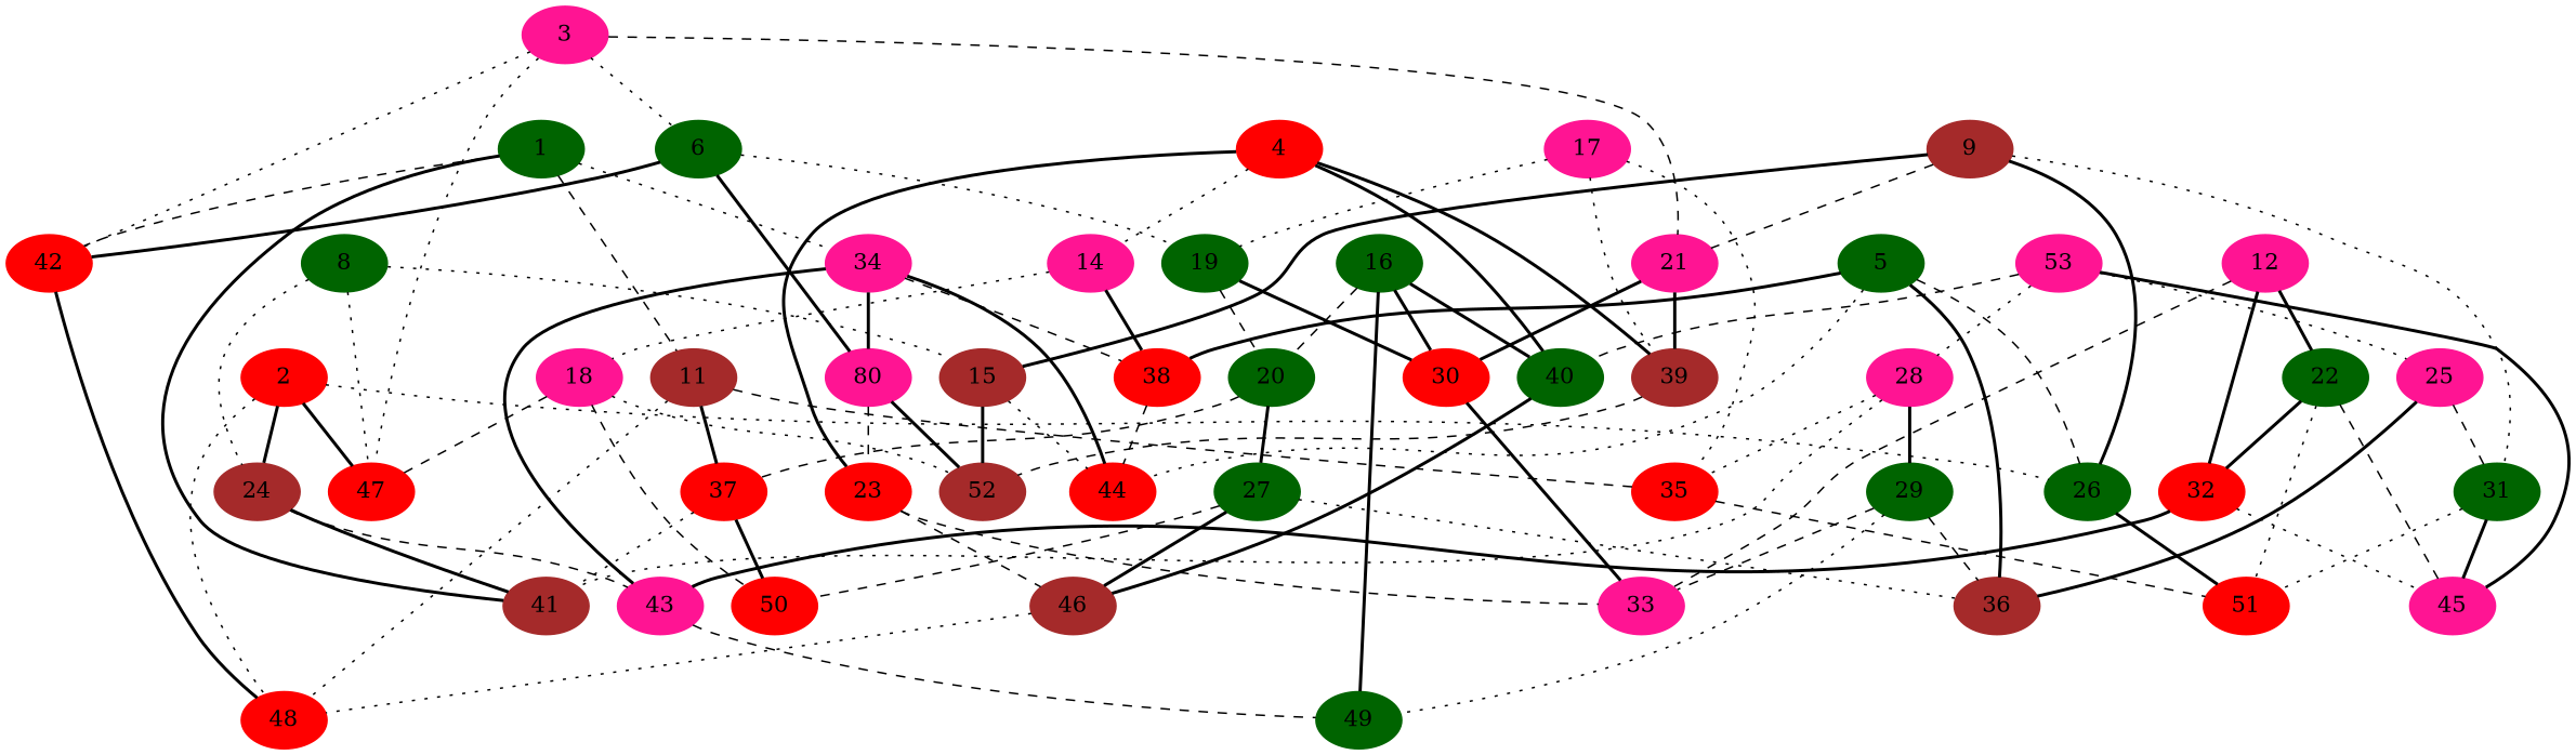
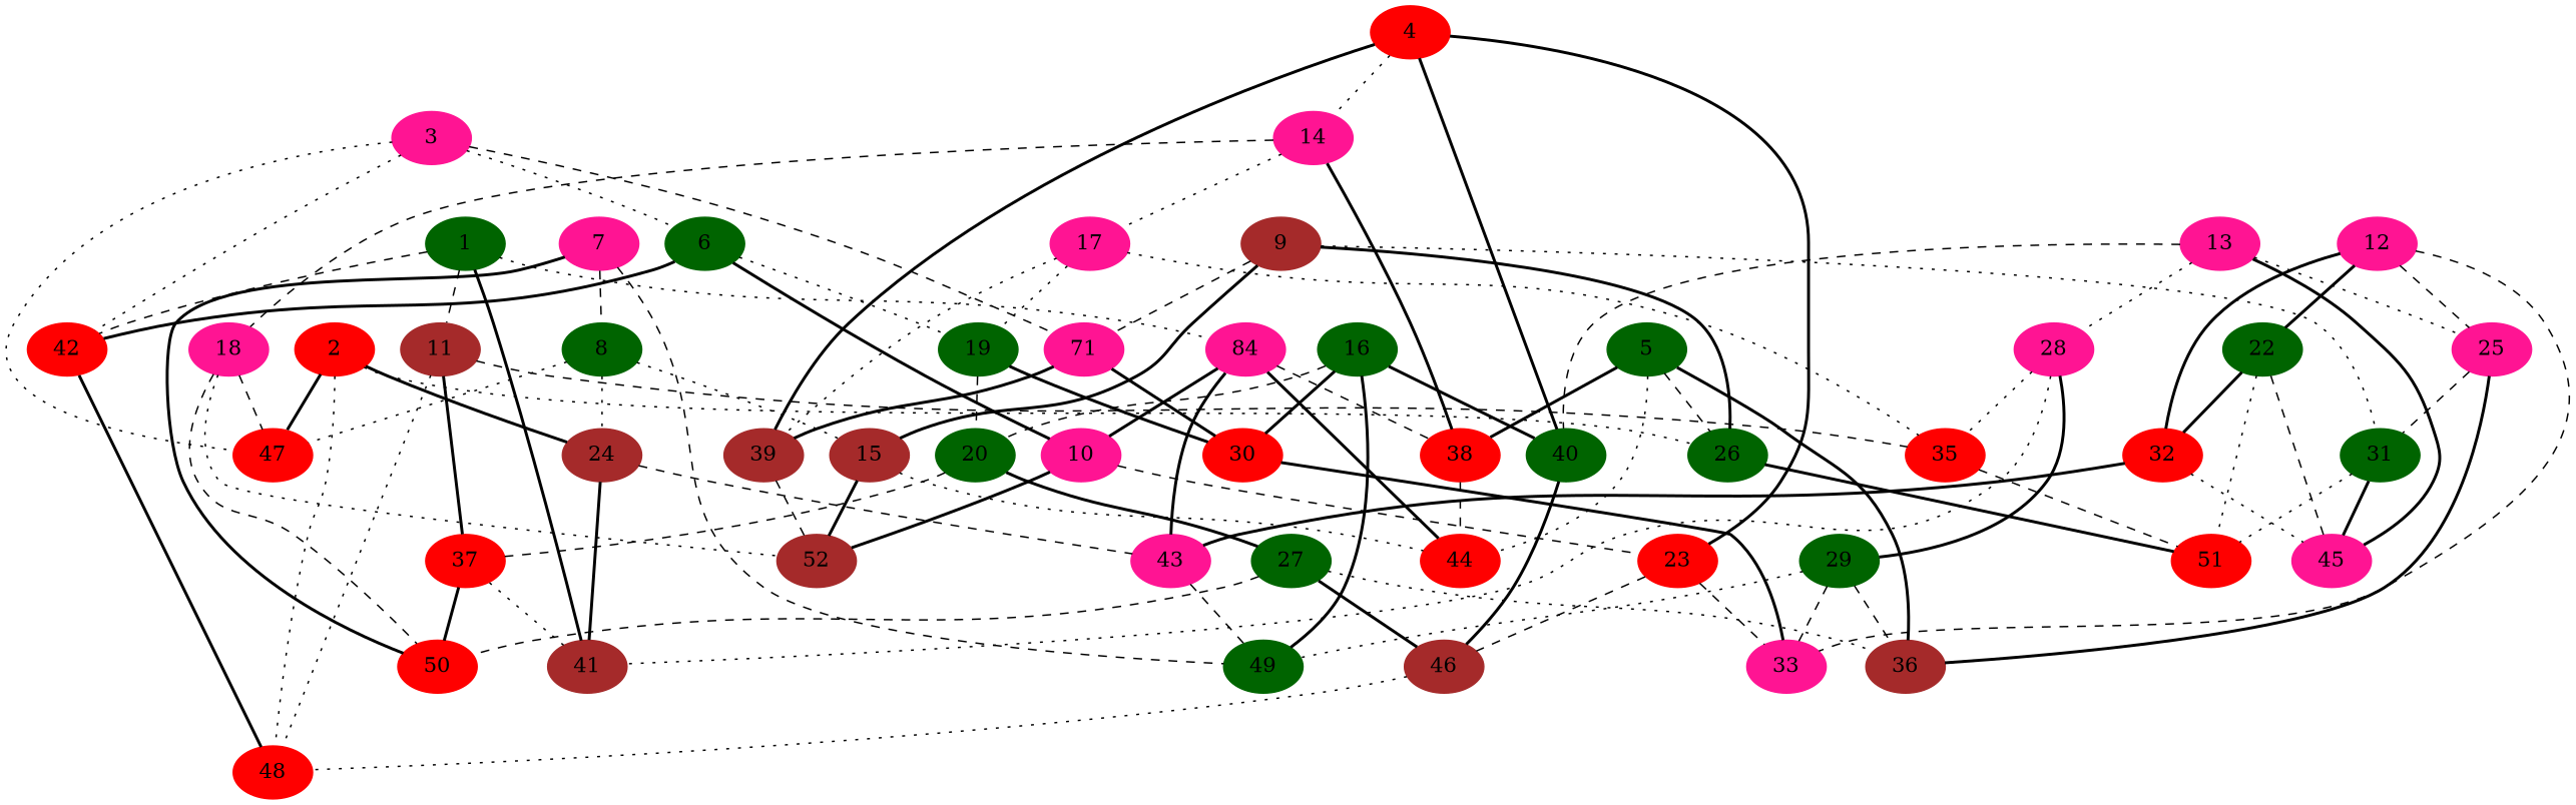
  graph {
    node [color=deeppink style=filled]
    edge [style=bold]
    1 [color=darkgreen]
    11 [color=brown]
-   34
+   34 [label=84]
    41 [color=brown]
    42 [color=red]
    48 [color=red]
    35 [color=red]
    37 [color=red]
    38 [color=red]
    44 [color=red]
-   10 [label=80]
+   10
    43
    2 [color=red]
    24 [color=brown]
    26 [color=darkgreen]
    47 [color=red]
    51 [color=red]
    3
    6 [color=darkgreen]
-   21
+   21 [label=71]
    19 [color=darkgreen]
    39 [color=brown]
    30 [color=red]
    4 [color=red]
    14
    23 [color=red]
    40 [color=darkgreen]
    17
    18
    33
    46 [color=brown]
    52 [color=brown]
    5 [color=darkgreen]
    36 [color=brown]
    20 [color=darkgreen]
    8 [color=darkgreen]
+   7
    49 [color=darkgreen]
    50 [color=red]
    15 [color=brown]
    9 [color=brown]
    31 [color=darkgreen]
    45
    22 [color=darkgreen]
    12
    25
    32 [color=red]
-   13 [label=53]
+   13
    28
    29 [color=darkgreen]
    16 [color=darkgreen]
    27 [color=darkgreen]
    1 -- 11 [style=dashed]
    1 -- 34 [style=dotted]
    1 -- 41
    1 -- 42 [style=dashed]
    11 -- 48 [style=dotted]
    11 -- 35 [style=dashed]
    11 -- 37
    34 -- 38 [style=dashed]
    34 -- 44
    34 -- 10
    34 -- 43
    42 -- 48
    35 -- 51 [style=dashed]
    37 -- 41 [style=dotted]
    37 -- 50
    38 -- 44 [style=dashed]
    10 -- 23 [style=dashed]
    10 -- 52
    43 -- 49 [style=dashed]
    2 -- 48 [style=dotted]
    2 -- 24
    2 -- 26 [style=dotted]
    2 -- 47
    24 -- 41
    24 -- 43 [style=dashed]
    26 -- 51
    3 -- 42 [style=dotted]
    3 -- 47 [style=dotted]
    3 -- 6 [style=dotted]
    3 -- 21 [style=dashed]
    6 -- 42
    6 -- 10
    6 -- 19 [style=dotted]
    21 -- 39
    21 -- 30
    19 -- 30
    19 -- 20 [style=dashed]
    39 -- 52 [style=dashed]
    30 -- 33
    4 -- 39
    4 -- 14 [style=dotted]
    4 -- 23
    4 -- 40
    14 -- 38
-   14 -- 18 [style=dotted]
+   14 -- 17 [style=dotted]
+   14 -- 18 [style=dashed]
    23 -- 33 [style=dashed]
    23 -- 46 [style=dashed]
    40 -- 46
    17 -- 35 [style=dotted]
    17 -- 19 [style=dotted]
    17 -- 39 [style=dotted]
    18 -- 47 [style=dashed]
    18 -- 52 [style=dotted]
    18 -- 50 [style=dashed]
    46 -- 48 [style=dotted]
    5 -- 38
    5 -- 44 [style=dotted]
    5 -- 26 [style=dashed]
    5 -- 36
    20 -- 37 [style=dashed]
    20 -- 27
    8 -- 24 [style=dotted]
    8 -- 47 [style=dotted]
    8 -- 15 [style=dotted]
+   7 -- 8 [style=dashed]
+   7 -- 49 [style=dashed]
+   7 -- 50
    15 -- 44 [style=dotted]
    15 -- 52
    9 -- 26
    9 -- 21 [style=dashed]
    9 -- 15
    9 -- 31 [style=dotted]
    31 -- 51 [style=dotted]
    31 -- 45
    22 -- 51 [style=dotted]
    22 -- 45 [style=dashed]
    22 -- 32
    12 -- 33 [style=dashed]
    12 -- 22
+   12 -- 25 [style=dashed]
    12 -- 32
    25 -- 36
    25 -- 31 [style=dashed]
    32 -- 43
    32 -- 45 [style=dotted]
    13 -- 40 [style=dashed]
    13 -- 45
    13 -- 25 [style=dotted]
    13 -- 28 [style=dotted]
    28 -- 41 [style=dotted]
    28 -- 35 [style=dotted]
    28 -- 29
    29 -- 33 [style=dashed]
    29 -- 36 [style=dashed]
    29 -- 49 [style=dotted]
    16 -- 30
    16 -- 40
    16 -- 20 [style=dashed]
    16 -- 49
    27 -- 46
    27 -- 36 [style=dotted]
    27 -- 50 [style=dashed]
  }
